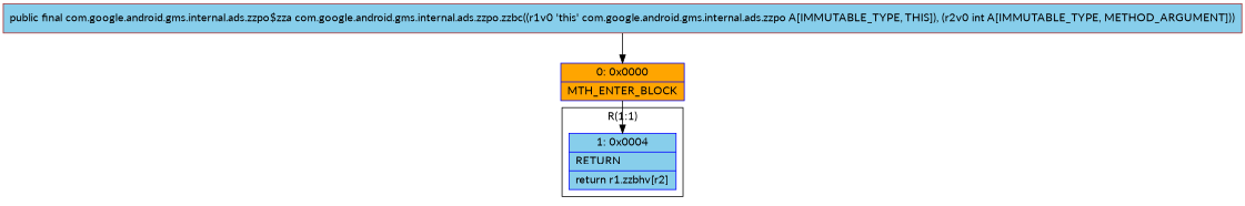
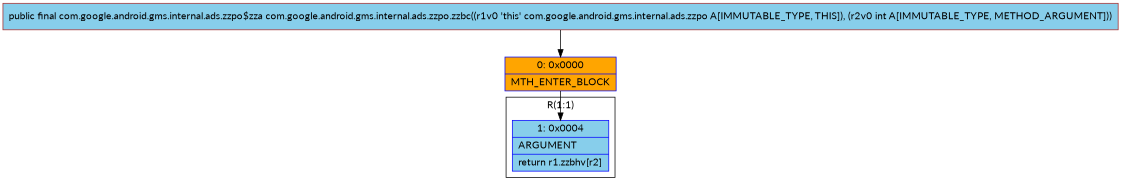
  digraph {
    fontname=Lato
    node [color=blue shape=record style=filled fillcolor=skyblue fontname=Lato]
    edge [color=black style=solid fontname=Lato]
-   n1 [label="{1\:\ 0x0004|RETURN\l|return r1.zzbhv[r2]\l}"]
+   n1 [label="{1\:\ 0x0004|ARGUMENT\l|return r1.zzbhv[r2]\l}"]
    n2 [label="{0\:\ 0x0000|MTH_ENTER_BLOCK\l}" fillcolor=orange]
    n3 [label="{public final com.google.android.gms.internal.ads.zzpo$zza com.google.android.gms.internal.ads.zzpo.zzbc((r1v0 'this' com.google.android.gms.internal.ads.zzpo A[IMMUTABLE_TYPE, THIS]), (r2v0 int A[IMMUTABLE_TYPE, METHOD_ARGUMENT])) }" color=brown]
    subgraph cluster_1 {
      label="R(1:1)"
      n1
    }
    n2 -> n1
    n3 -> n2
  }
